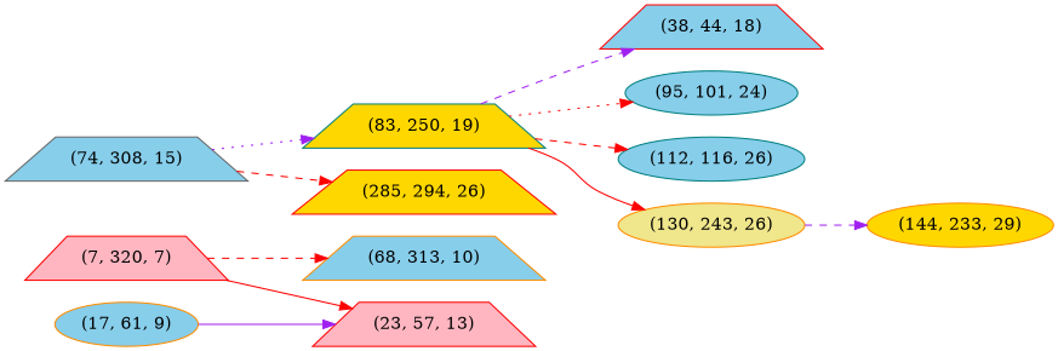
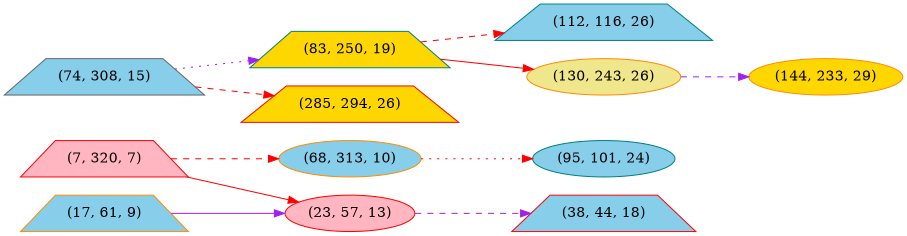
  digraph {
    rankdir=LR
    node [color=red fillcolor=skyblue shape=trapezium style=filled]
    edge [color=red style=dashed]
    "(7, 320, 7)" [fillcolor=lightpink]
-   "(68, 313, 10)" [color=darkorange]
-   "(23, 57, 13)" [fillcolor=lightpink]
-   "(17, 61, 9)" [color=darkorange shape=ellipse]
+   "(68, 313, 10)" [color=darkorange shape=ellipse]
+   "(23, 57, 13)" [fillcolor=lightpink shape=ellipse]
+   "(17, 61, 9)" [color=darkorange]
    "(38, 44, 18)"
    "(74, 308, 15)" [color=gray40]
    "(83, 250, 19)" [color=teal fillcolor=gold]
    n8 [fillcolor=gold label="(285, 294, 26)"]
    "(95, 101, 24)" [color=teal shape=ellipse]
-   "(112, 116, 26)" [color=teal shape=ellipse]
+   "(112, 116, 26)" [color=teal]
    "(130, 243, 26)" [color=darkorange fillcolor=khaki shape=ellipse]
    "(144, 233, 29)" [color=darkorange fillcolor=gold shape=ellipse]
    "(7, 320, 7)" -> "(68, 313, 10)"
    "(7, 320, 7)" -> "(23, 57, 13)" [style=solid]
-   "(83, 250, 19)" -> "(38, 44, 18)" [color=purple]
+   "(23, 57, 13)" -> "(38, 44, 18)" [color=purple]
    "(17, 61, 9)" -> "(23, 57, 13)" [color=purple style=solid]
    "(74, 308, 15)" -> "(83, 250, 19)" [color=purple style=dotted]
    "(74, 308, 15)" -> n8
-   "(83, 250, 19)" -> "(95, 101, 24)" [style=dotted]
+   "(68, 313, 10)" -> "(95, 101, 24)" [style=dotted]
    "(83, 250, 19)" -> "(112, 116, 26)"
    "(83, 250, 19)" -> "(130, 243, 26)" [style=solid]
    "(130, 243, 26)" -> "(144, 233, 29)" [color=purple]
  }
